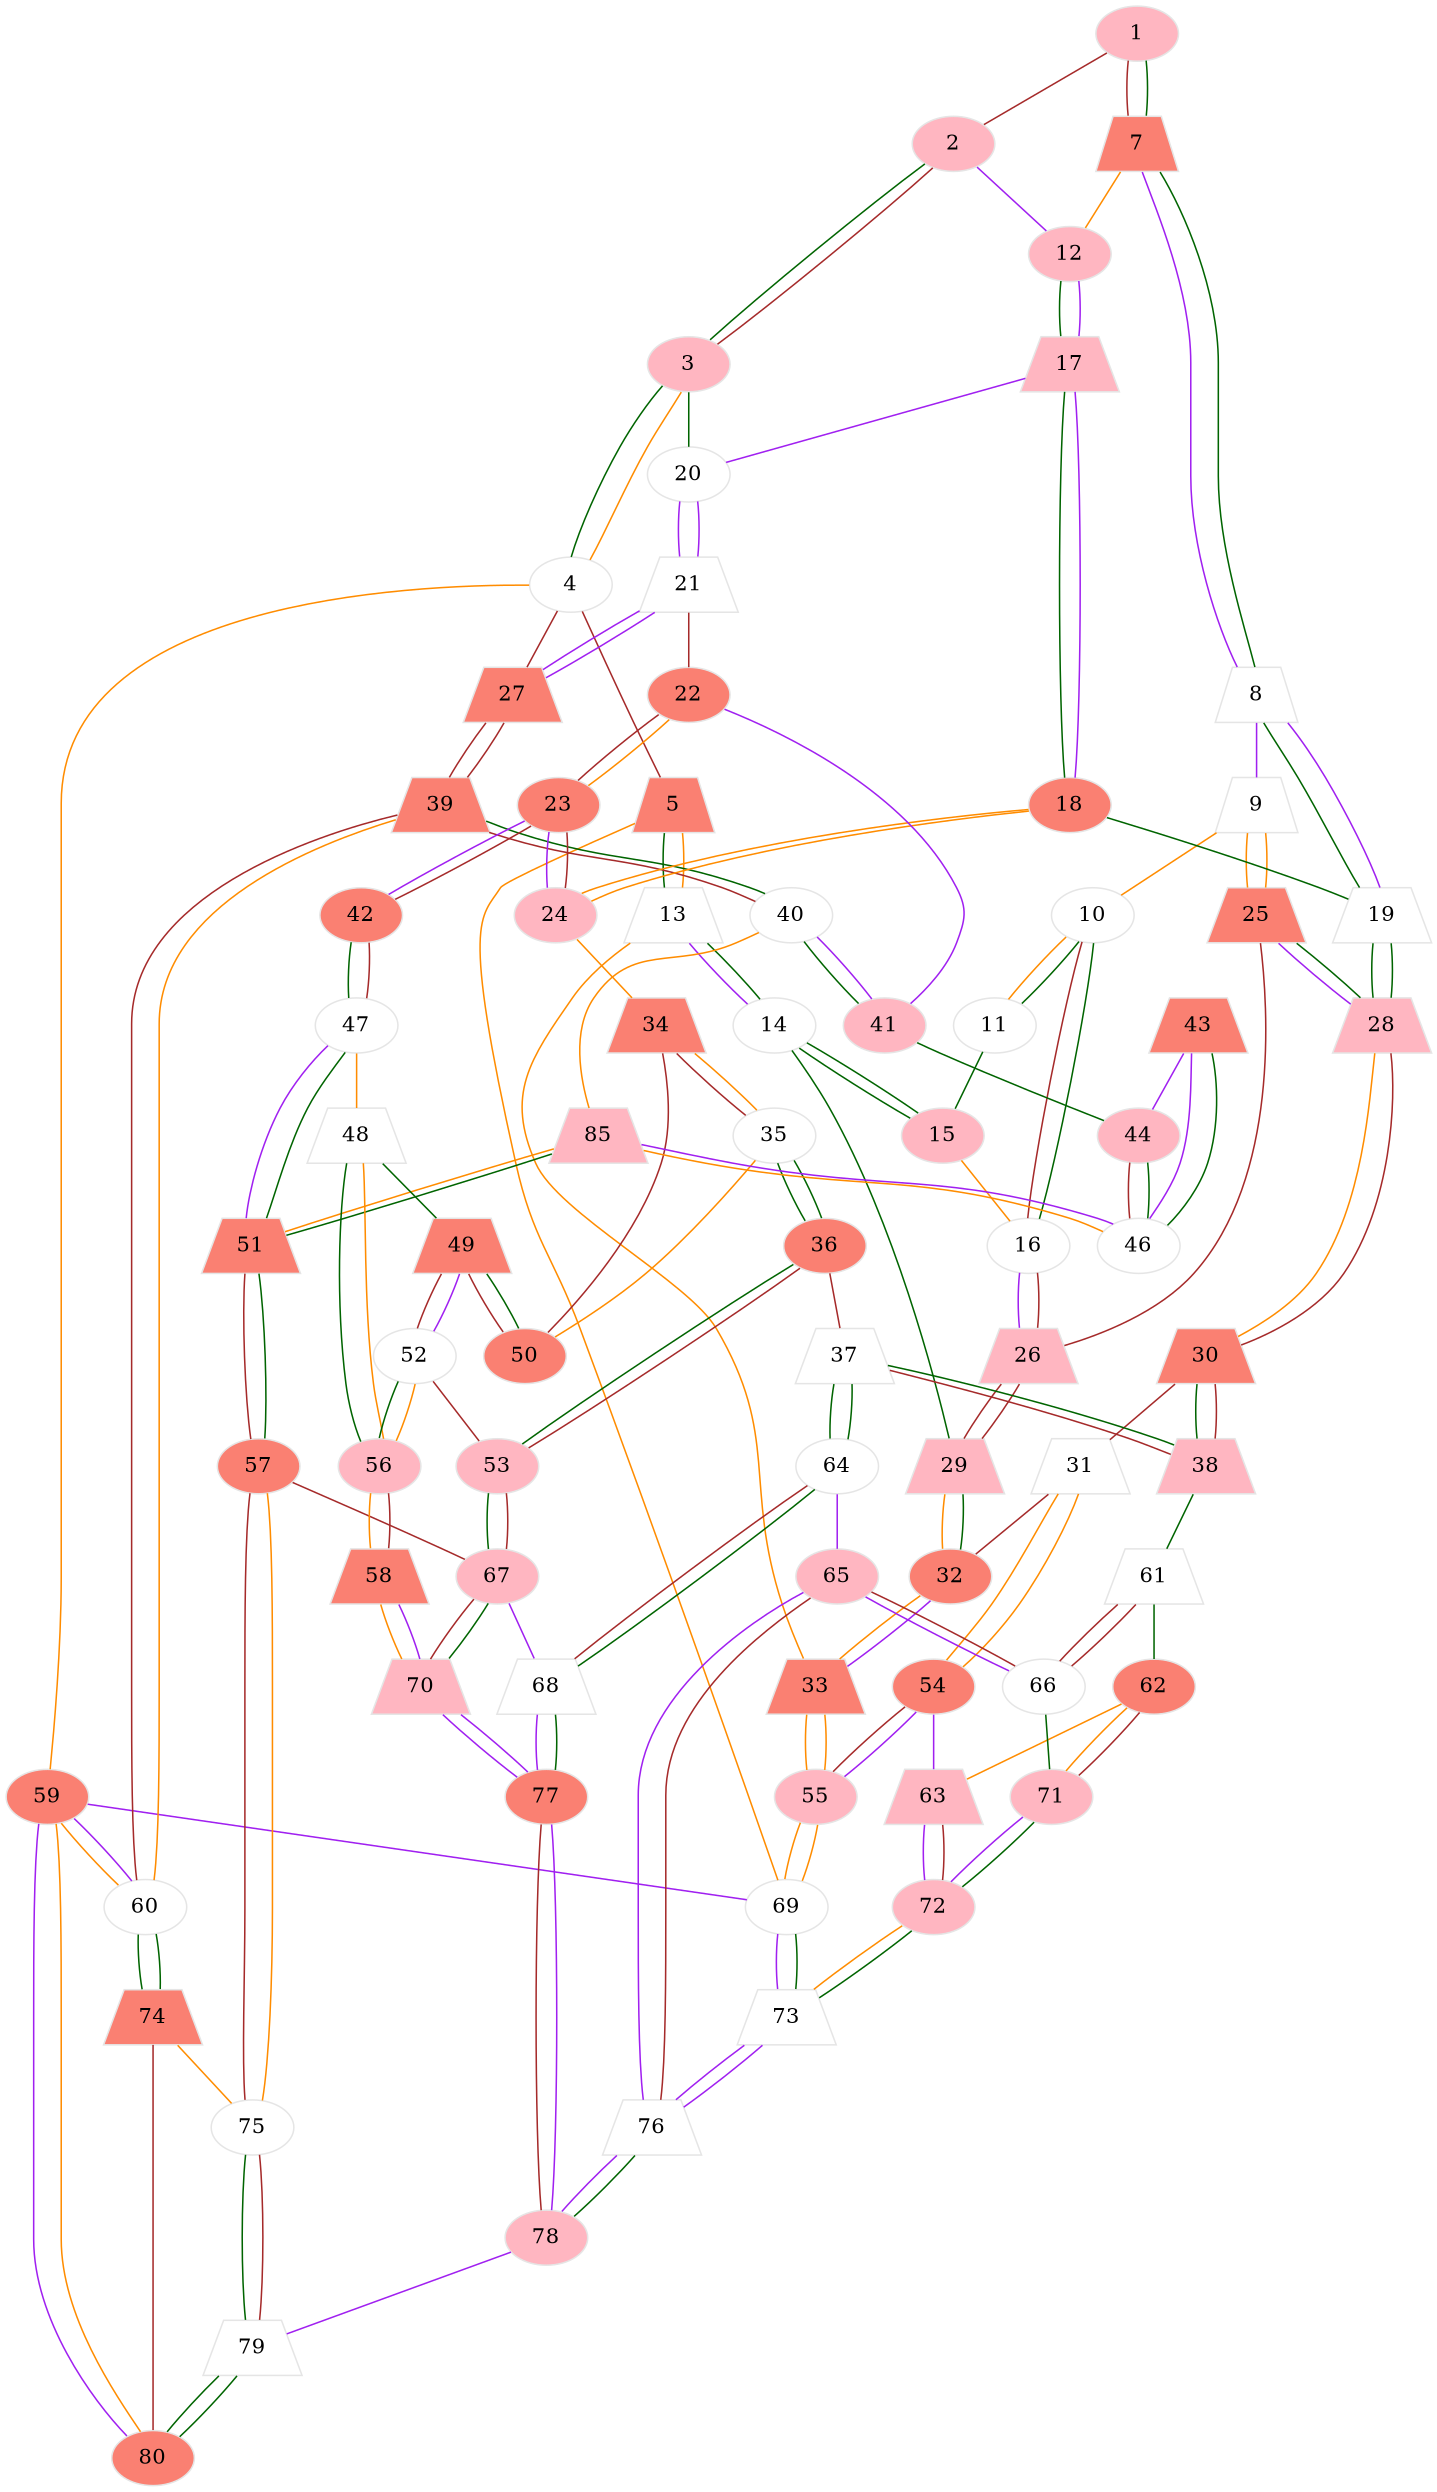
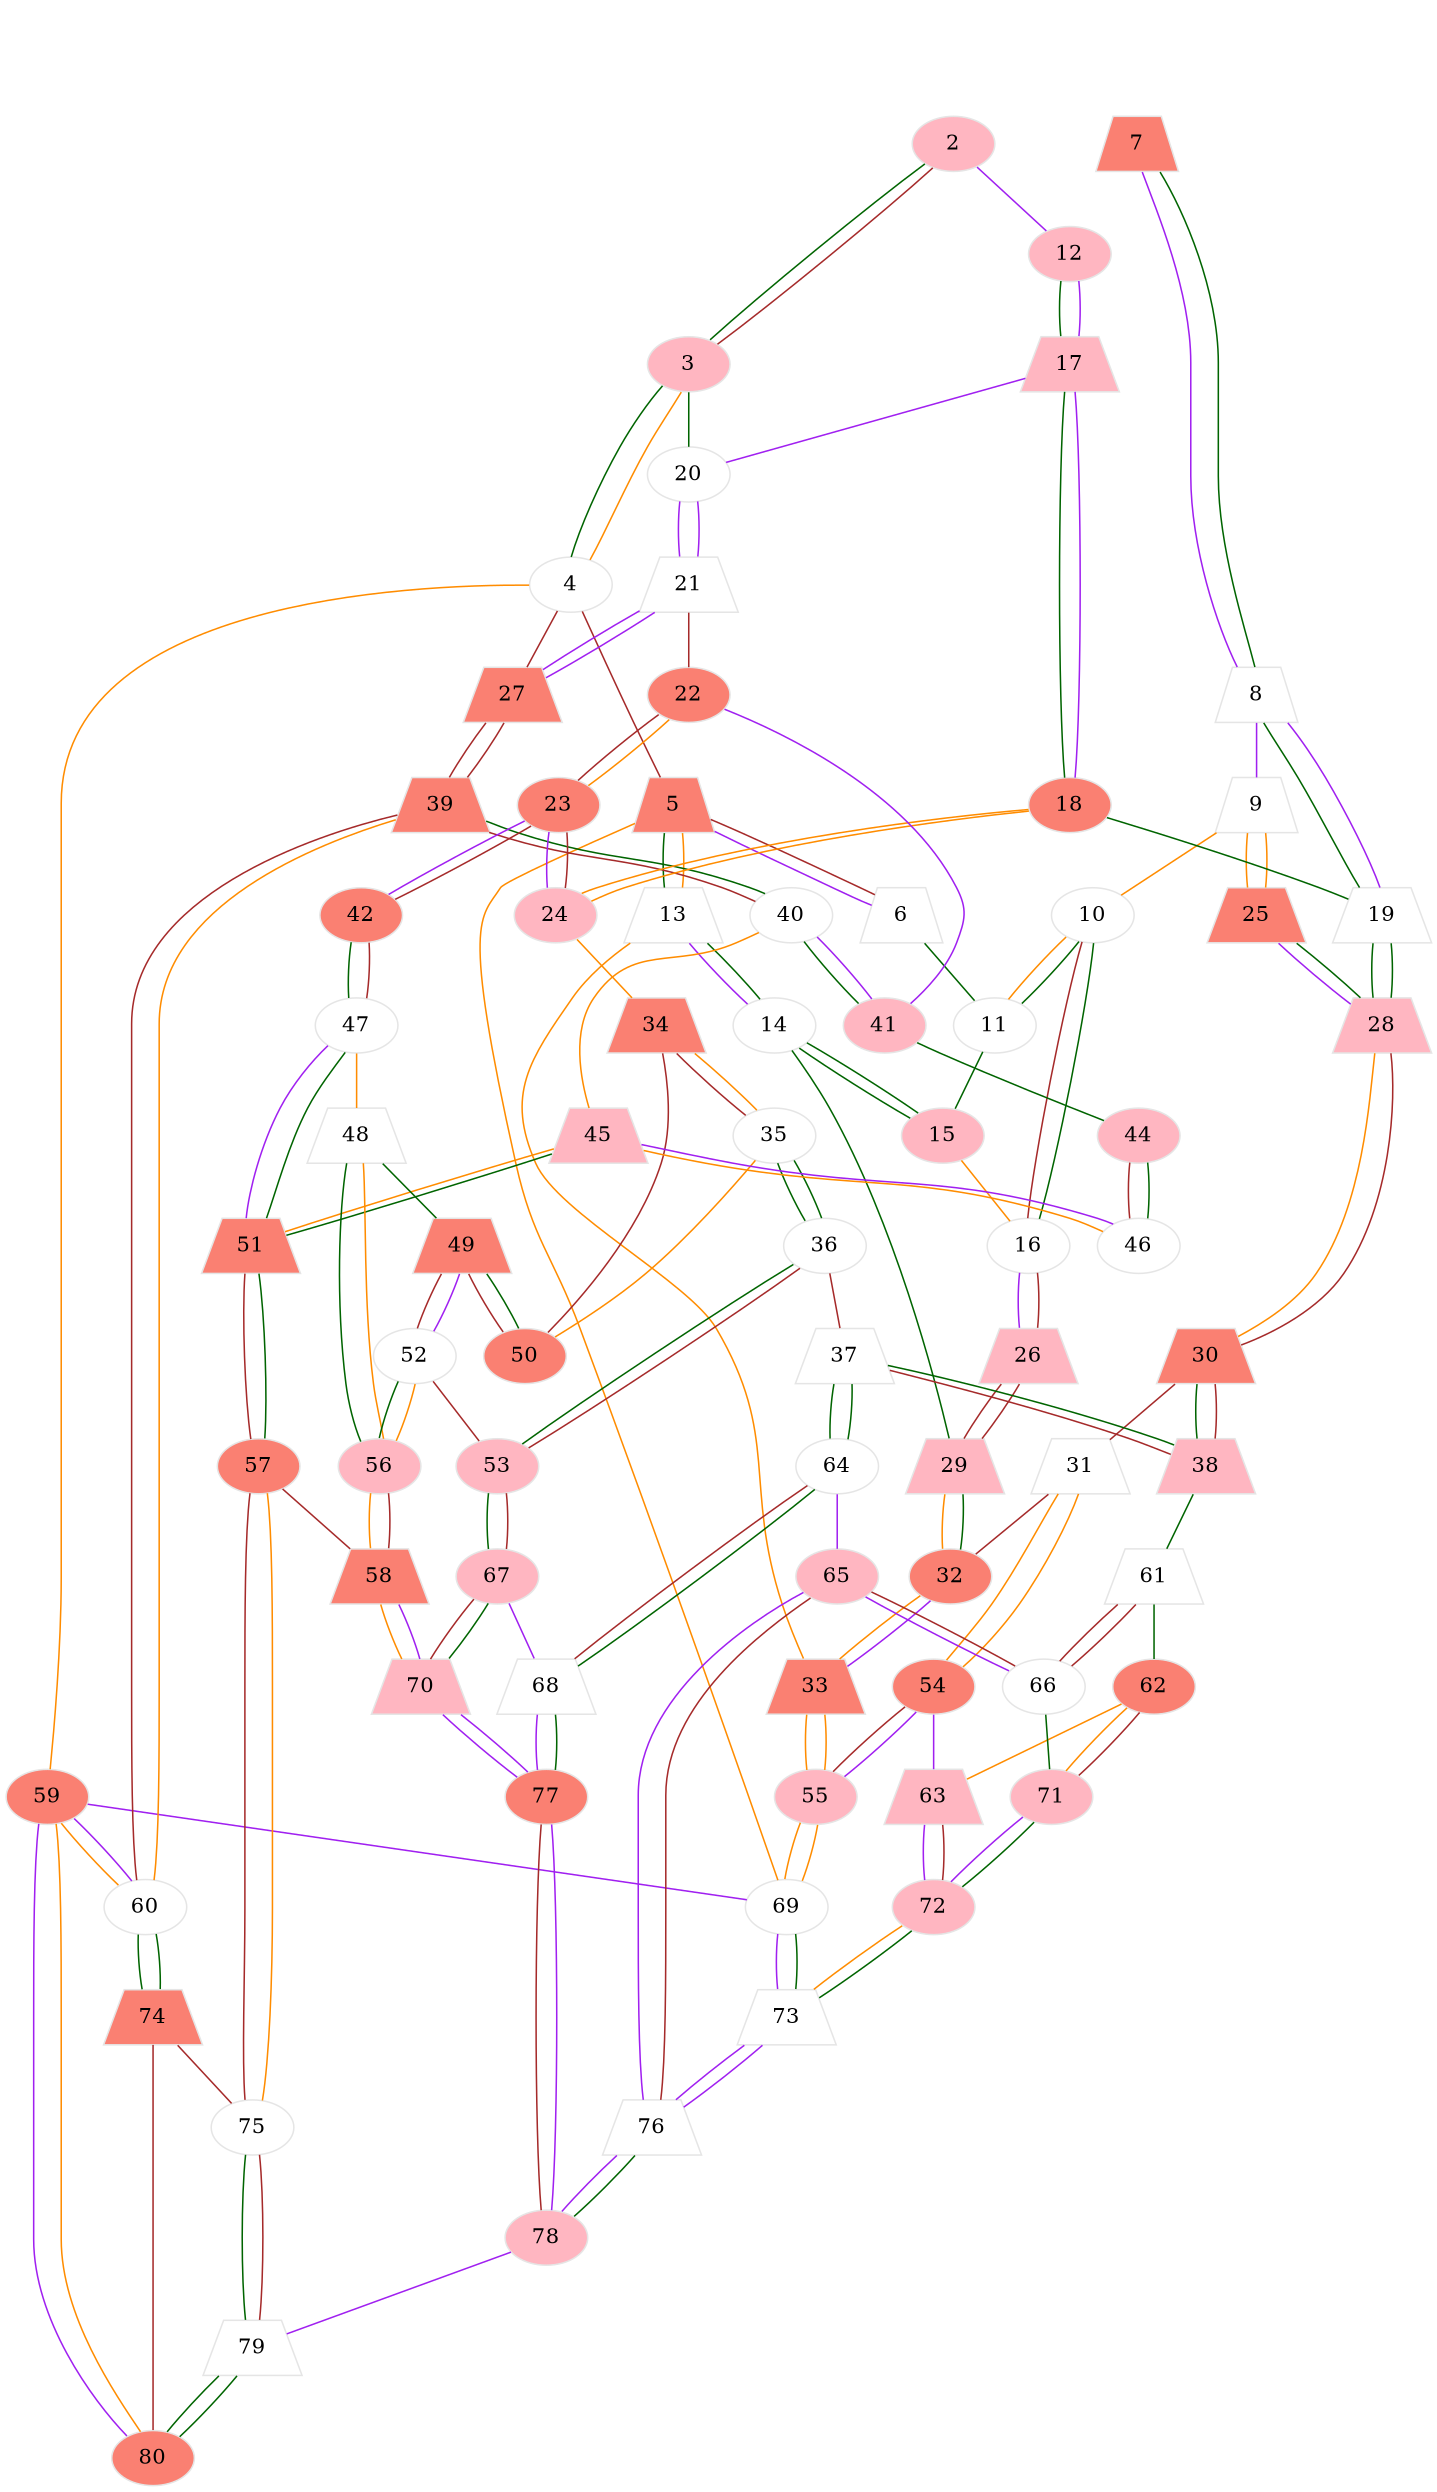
  graph {
    node [color=gray90 fillcolor=white shape=ellipse style=filled]
    edge [color=darkgreen]
-   1 [fillcolor=lightpink]
    2 [fillcolor=lightpink]
    7 [fillcolor=salmon shape=trapezium]
    3 [fillcolor=lightpink]
    12 [fillcolor=lightpink]
    8 [shape=trapezium]
    4
    20
    17 [fillcolor=lightpink shape=trapezium]
    5 [fillcolor=salmon shape=trapezium]
    27 [fillcolor=salmon shape=trapezium]
    59 [fillcolor=salmon]
    21 [shape=trapezium]
+   6 [shape=trapezium]
    13 [shape=trapezium]
    69
    39 [fillcolor=salmon shape=trapezium]
    60
    80 [fillcolor=salmon]
    11
    14
    33 [fillcolor=salmon shape=trapezium]
    73 [shape=trapezium]
    15 [fillcolor=lightpink]
    9 [shape=trapezium]
    19 [shape=trapezium]
    10
    25 [fillcolor=salmon shape=trapezium]
    28 [fillcolor=lightpink shape=trapezium]
    16
    26 [fillcolor=lightpink shape=trapezium]
    18 [fillcolor=salmon]
    29 [fillcolor=lightpink shape=trapezium]
    55 [fillcolor=lightpink]
    32 [fillcolor=salmon]
    24 [fillcolor=lightpink]
    34 [fillcolor=salmon shape=trapezium]
    30 [fillcolor=salmon shape=trapezium]
    22 [fillcolor=salmon]
    23 [fillcolor=salmon]
    41 [fillcolor=lightpink]
    42 [fillcolor=salmon]
    44 [fillcolor=lightpink]
    47
    35
    50 [fillcolor=salmon]
    40
    31 [shape=trapezium]
    38 [fillcolor=lightpink shape=trapezium]
    54 [fillcolor=salmon]
    61 [shape=trapezium]
    63 [fillcolor=lightpink shape=trapezium]
-   36 [fillcolor=salmon]
+   36
    37 [shape=trapezium]
    53 [fillcolor=lightpink]
    64
    67 [fillcolor=lightpink]
    65 [fillcolor=lightpink]
    68 [shape=trapezium]
    62 [fillcolor=salmon]
    66
-   45 [fillcolor=lightpink shape=trapezium label=85]
+   45 [fillcolor=lightpink shape=trapezium]
    74 [fillcolor=salmon shape=trapezium]
    46
    51 [fillcolor=salmon shape=trapezium]
-   43 [fillcolor=salmon shape=trapezium]
    48 [shape=trapezium]
    57 [fillcolor=salmon]
    49 [fillcolor=salmon shape=trapezium]
    56 [fillcolor=lightpink]
    52
    58 [fillcolor=salmon shape=trapezium]
    75
    70 [fillcolor=lightpink shape=trapezium]
    72 [fillcolor=lightpink]
    79 [shape=trapezium]
    77 [fillcolor=salmon]
    71 [fillcolor=lightpink]
    76 [shape=trapezium]
    78 [fillcolor=lightpink]
-   1 -- 2 [color=brown]
-   1 -- 7 [color=brown]
-   1 -- 7
    2 -- 3
    2 -- 3 [color=brown]
    2 -- 12 [color=purple]
-   7 -- 12 [color=darkorange]
    7 -- 8 [color=purple]
    7 -- 8
    3 -- 4
    3 -- 4 [color=darkorange]
    3 -- 20
    12 -- 17
    12 -- 17 [color=purple]
    8 -- 9 [color=purple]
    8 -- 19
    8 -- 19 [color=purple]
    4 -- 5 [color=brown]
    4 -- 27 [color=brown]
    4 -- 59 [color=darkorange]
    20 -- 21 [color=purple]
    20 -- 21 [color=purple]
    17 -- 20 [color=purple]
    17 -- 18
    17 -- 18 [color=purple]
+   5 -- 6 [color=purple]
+   5 -- 6 [color=brown]
    5 -- 13
    5 -- 13 [color=darkorange]
    5 -- 69 [color=darkorange]
    27 -- 39 [color=brown]
    27 -- 39 [color=brown]
    59 -- 69 [color=purple]
    59 -- 60 [color=darkorange]
    59 -- 60 [color=purple]
    59 -- 80 [color=purple]
    59 -- 80 [color=darkorange]
    21 -- 27 [color=purple]
    21 -- 27 [color=purple]
    21 -- 22 [color=brown]
+   6 -- 11
    13 -- 14 [color=purple]
    13 -- 14
    13 -- 33 [color=darkorange]
    69 -- 73 [color=purple]
    69 -- 73
    39 -- 60 [color=brown]
    39 -- 60 [color=darkorange]
    39 -- 40 [color=brown]
    39 -- 40
    60 -- 74
    60 -- 74
    11 -- 15
    14 -- 15
    14 -- 15
    14 -- 29
    33 -- 55 [color=darkorange]
    33 -- 55 [color=darkorange]
    73 -- 76 [color=purple]
    73 -- 76 [color=purple]
    15 -- 16 [color=darkorange]
    9 -- 10 [color=darkorange]
    9 -- 25 [color=darkorange]
    9 -- 25 [color=darkorange]
    19 -- 28
    19 -- 28
    10 -- 11 [color=darkorange]
    10 -- 11
    10 -- 16 [color=brown]
    10 -- 16
    25 -- 28 [color=purple]
    25 -- 28
-   25 -- 26 [color=brown]
    28 -- 30 [color=darkorange]
    28 -- 30 [color=brown]
    16 -- 26 [color=purple]
    16 -- 26 [color=brown]
    26 -- 29 [color=brown]
    26 -- 29 [color=brown]
    18 -- 19
    18 -- 24 [color=darkorange]
    18 -- 24 [color=darkorange]
    29 -- 32 [color=darkorange]
    29 -- 32
    55 -- 69 [color=darkorange]
    55 -- 69 [color=darkorange]
    32 -- 33 [color=darkorange]
    32 -- 33 [color=purple]
    24 -- 34 [color=darkorange]
    34 -- 35 [color=brown]
    34 -- 35 [color=darkorange]
    34 -- 50 [color=brown]
    30 -- 31 [color=brown]
    30 -- 38
    30 -- 38 [color=brown]
    22 -- 23 [color=brown]
    22 -- 23 [color=darkorange]
    22 -- 41 [color=purple]
    23 -- 24 [color=purple]
    23 -- 24 [color=brown]
    23 -- 42 [color=purple]
    23 -- 42 [color=brown]
    41 -- 44
    42 -- 47
    42 -- 47 [color=brown]
    44 -- 46 [color=brown]
    44 -- 46
    47 -- 51 [color=purple]
    47 -- 51
    47 -- 48 [color=darkorange]
    35 -- 50 [color=darkorange]
    35 -- 36
    35 -- 36
    40 -- 41
    40 -- 41 [color=purple]
    40 -- 45 [color=darkorange]
    31 -- 32 [color=brown]
    31 -- 54 [color=darkorange]
    31 -- 54 [color=darkorange]
    38 -- 61
    54 -- 55 [color=brown]
    54 -- 55 [color=purple]
    54 -- 63 [color=purple]
    61 -- 62
    61 -- 66 [color=brown]
    61 -- 66 [color=brown]
    63 -- 72 [color=purple]
    63 -- 72 [color=brown]
    36 -- 37 [color=brown]
    36 -- 53
    36 -- 53 [color=brown]
    37 -- 38 [color=brown]
    37 -- 38
    37 -- 64
    37 -- 64
    53 -- 67
    53 -- 67 [color=brown]
    64 -- 65 [color=purple]
    64 -- 68 [color=brown]
    64 -- 68
    67 -- 68 [color=purple]
    67 -- 70 [color=brown]
    67 -- 70
    65 -- 66 [color=purple]
    65 -- 66 [color=brown]
    65 -- 76 [color=purple]
    65 -- 76 [color=brown]
    68 -- 77 [color=purple]
    68 -- 77
    62 -- 63 [color=darkorange]
    62 -- 71 [color=darkorange]
    62 -- 71 [color=brown]
    66 -- 71
    45 -- 46 [color=darkorange]
    45 -- 46 [color=purple]
    45 -- 51 [color=darkorange]
    45 -- 51
    74 -- 80 [color=brown]
-   74 -- 75 [color=darkorange]
+   74 -- 75 [color=brown]
    51 -- 57 [color=brown]
    51 -- 57
-   43 -- 44 [color=purple]
-   43 -- 46 [color=purple]
-   43 -- 46
    48 -- 49
    48 -- 56
    48 -- 56 [color=darkorange]
-   57 -- 67 [color=brown]
+   57 -- 58 [color=brown]
    57 -- 75 [color=brown]
    57 -- 75 [color=darkorange]
    49 -- 50 [color=brown]
    49 -- 50
    49 -- 52 [color=brown]
    49 -- 52 [color=purple]
    56 -- 58 [color=darkorange]
    56 -- 58 [color=brown]
    52 -- 53 [color=brown]
    52 -- 56
    52 -- 56 [color=darkorange]
    58 -- 70 [color=darkorange]
    58 -- 70 [color=purple]
    75 -- 79
    75 -- 79 [color=brown]
    70 -- 77 [color=purple]
    70 -- 77 [color=purple]
    72 -- 73 [color=darkorange]
    72 -- 73
    79 -- 80
    79 -- 80
    77 -- 78 [color=brown]
    77 -- 78 [color=purple]
    71 -- 72 [color=purple]
    71 -- 72
    76 -- 78 [color=purple]
    76 -- 78
    78 -- 79 [color=purple]
  }
